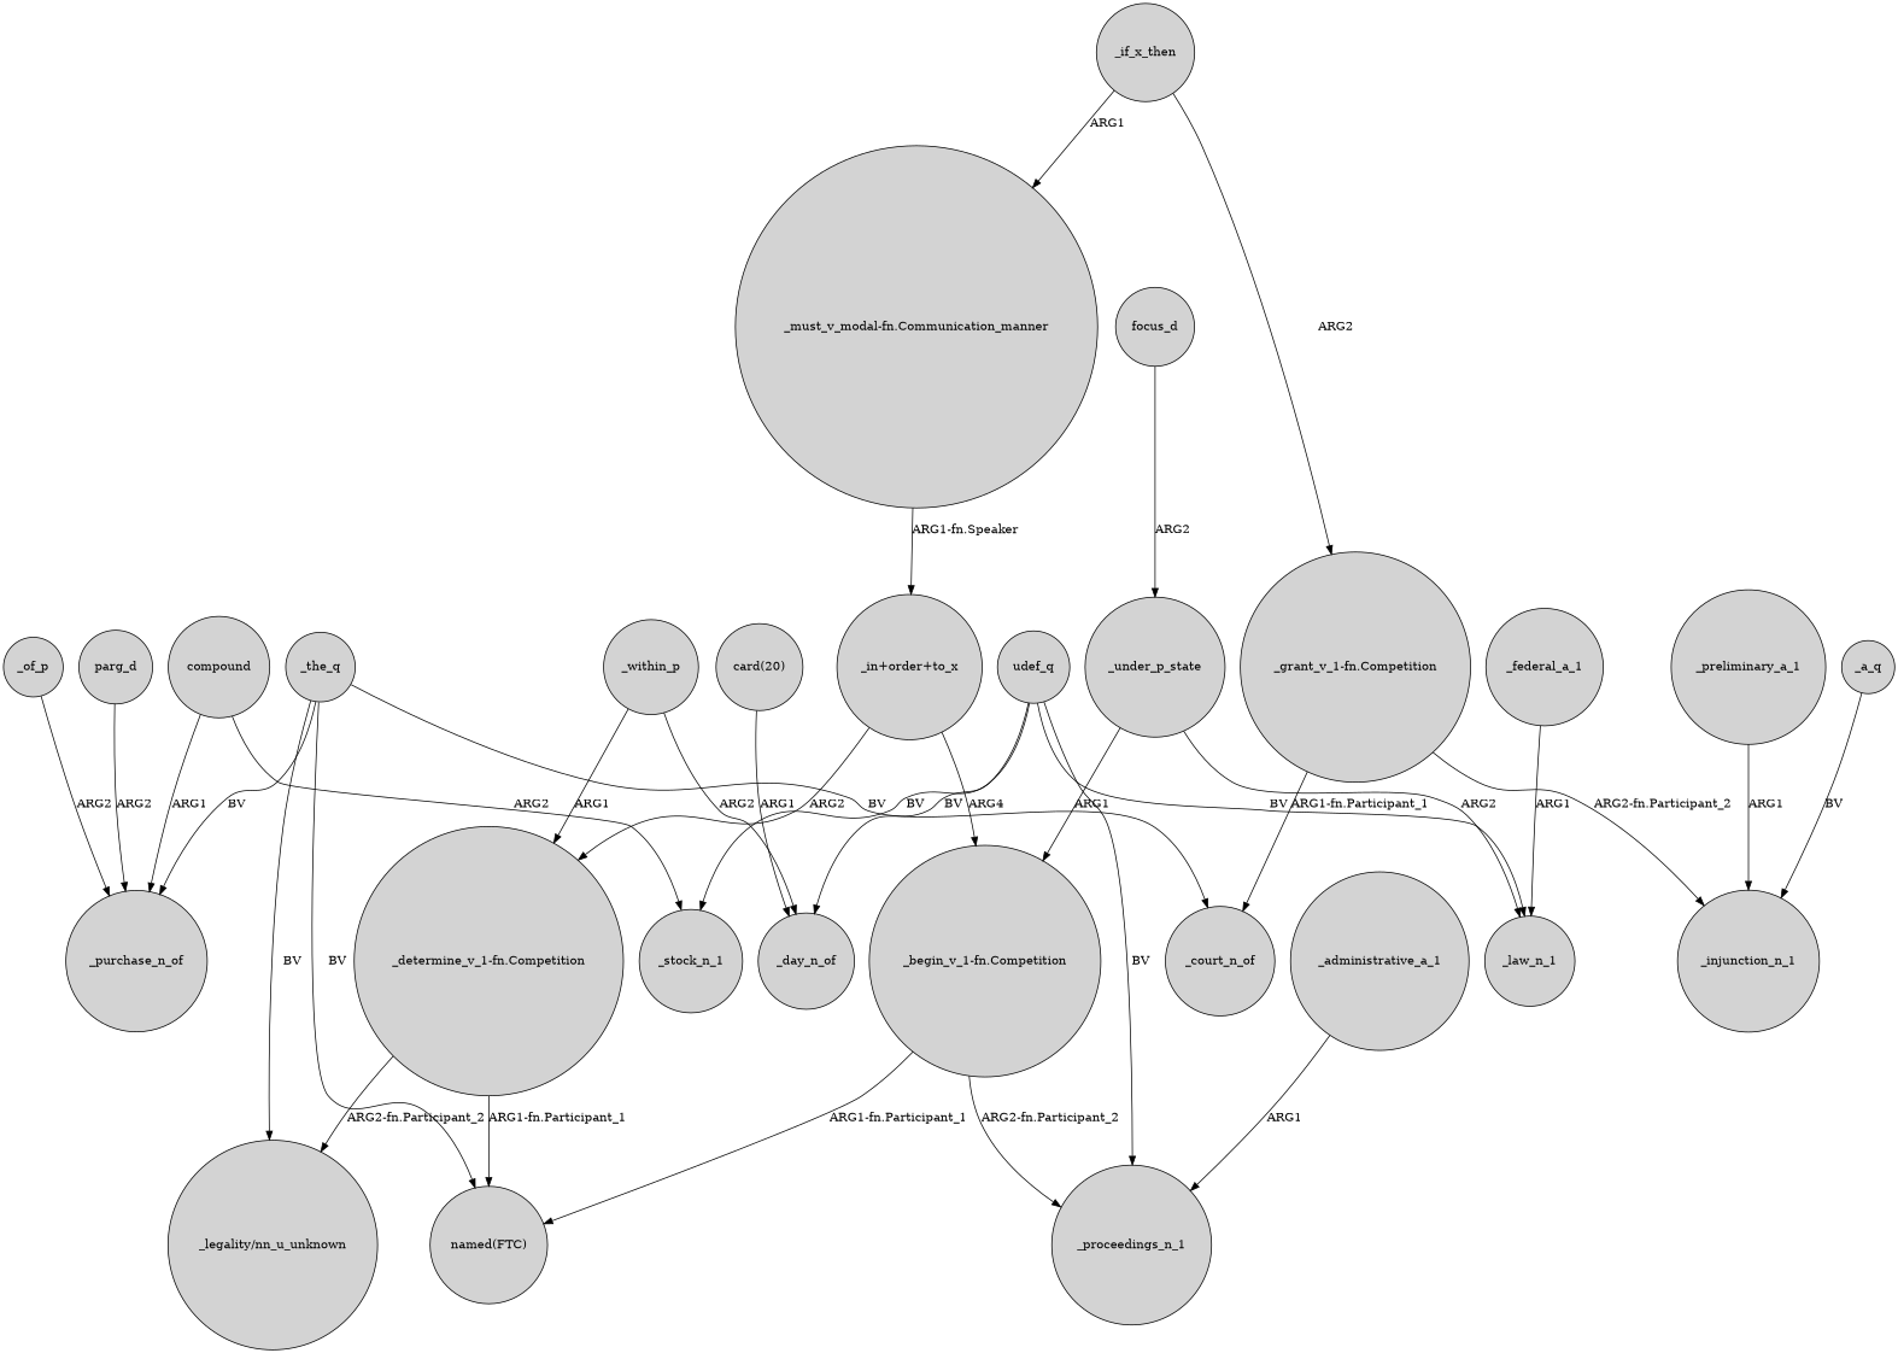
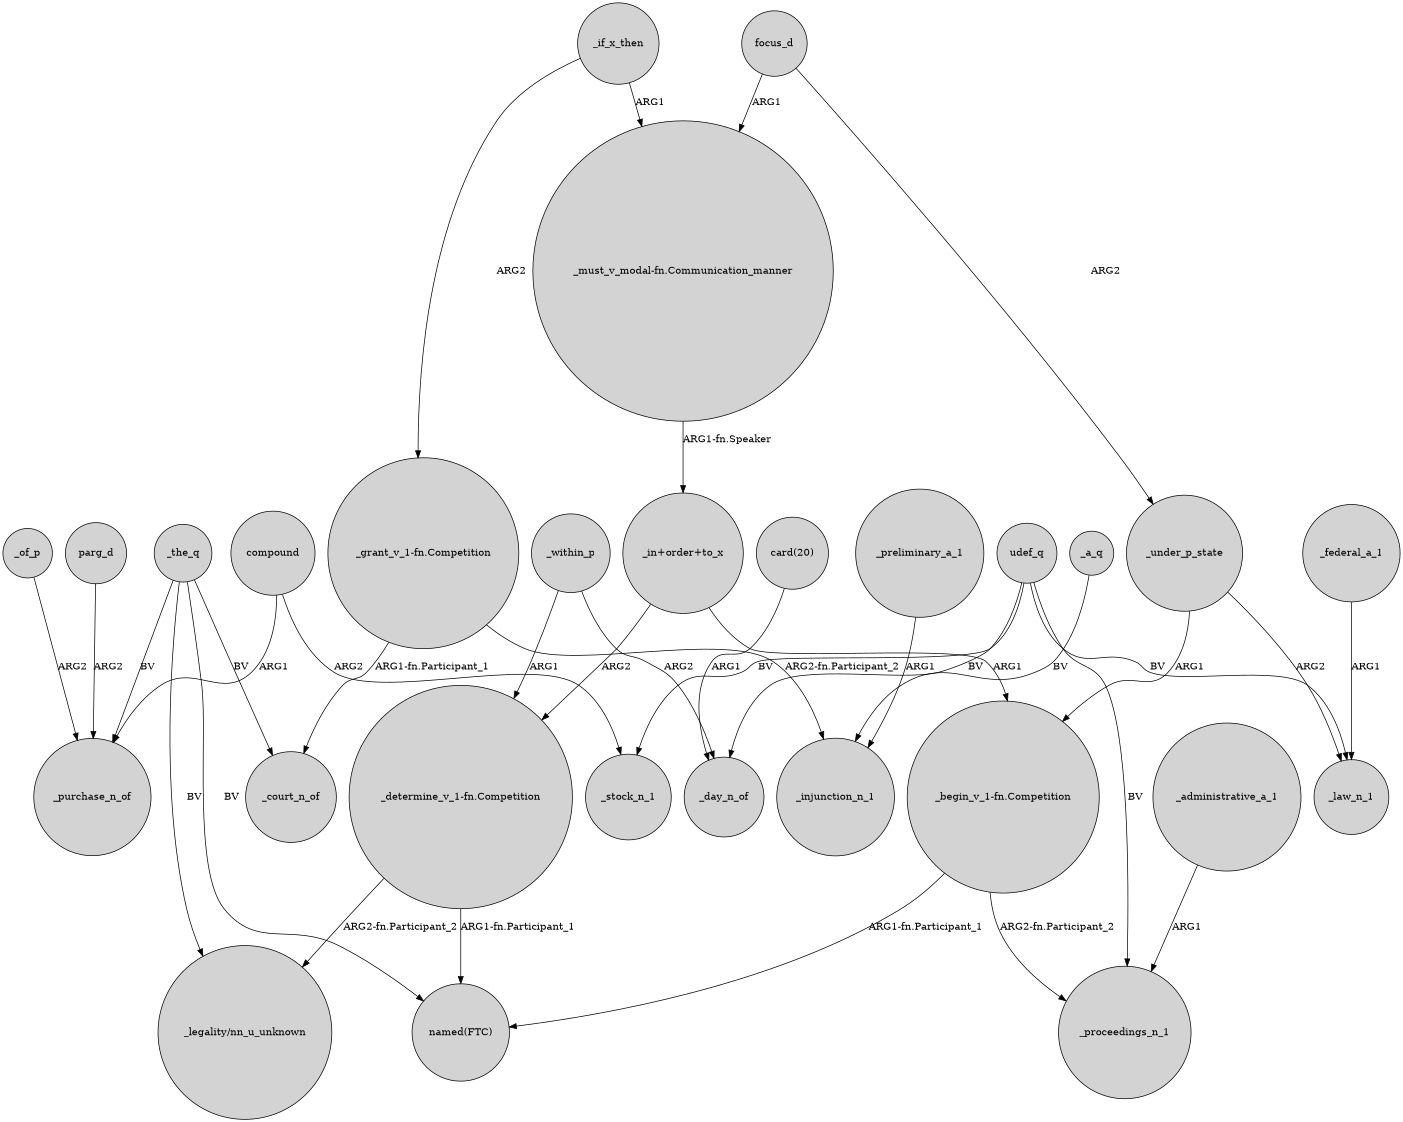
  digraph {
    node [shape=circle style=filled]
    compound
    _purchase_n_of
    _stock_n_1
    "_determine_v_1-fn.Competition"
    "named(FTC)"
    "_legality/nn_u_unknown"
    "_begin_v_1-fn.Competition"
    _proceedings_n_1
    _of_p
    _within_p
    _day_n_of
    _if_x_then
    "_must_v_modal-fn.Communication_manner"
    "_grant_v_1-fn.Competition"
    "_in+order+to_x"
    _court_n_of
    _injunction_n_1
    _the_q
    _administrative_a_1
    _preliminary_a_1
    udef_q
    _law_n_1
    parg_d
    _a_q
    focus_d
    _under_p_state
    "card(20)"
    _federal_a_1
    compound -> _purchase_n_of [label=ARG1]
    compound -> _stock_n_1 [label=ARG2]
    "_determine_v_1-fn.Competition" -> "named(FTC)" [label="ARG1-fn.Participant_1"]
    "_determine_v_1-fn.Competition" -> "_legality/nn_u_unknown" [label="ARG2-fn.Participant_2"]
    "_begin_v_1-fn.Competition" -> "named(FTC)" [label="ARG1-fn.Participant_1"]
    "_begin_v_1-fn.Competition" -> _proceedings_n_1 [label="ARG2-fn.Participant_2"]
    _of_p -> _purchase_n_of [label=ARG2]
    _within_p -> "_determine_v_1-fn.Competition" [label=ARG1]
    _within_p -> _day_n_of [label=ARG2]
    _if_x_then -> "_must_v_modal-fn.Communication_manner" [label=ARG1]
    _if_x_then -> "_grant_v_1-fn.Competition" [label=ARG2]
    "_must_v_modal-fn.Communication_manner" -> "_in+order+to_x" [label="ARG1-fn.Speaker"]
    "_grant_v_1-fn.Competition" -> _court_n_of [label="ARG1-fn.Participant_1"]
    "_grant_v_1-fn.Competition" -> _injunction_n_1 [label="ARG2-fn.Participant_2"]
    "_in+order+to_x" -> "_determine_v_1-fn.Competition" [label=ARG2]
-   "_in+order+to_x" -> "_begin_v_1-fn.Competition" [label=ARG4]
+   "_in+order+to_x" -> "_begin_v_1-fn.Competition" [label=ARG1]
    _the_q -> _purchase_n_of [label=BV]
    _the_q -> "named(FTC)" [label=BV]
    _the_q -> "_legality/nn_u_unknown" [label=BV]
    _the_q -> _court_n_of [label=BV]
    _administrative_a_1 -> _proceedings_n_1 [label=ARG1]
    _preliminary_a_1 -> _injunction_n_1 [label=ARG1]
    udef_q -> _stock_n_1 [label=BV]
    udef_q -> _proceedings_n_1 [label=BV]
    udef_q -> _day_n_of [label=BV]
    udef_q -> _law_n_1 [label=BV]
    parg_d -> _purchase_n_of [label=ARG2]
    _a_q -> _injunction_n_1 [label=BV]
+   focus_d -> "_must_v_modal-fn.Communication_manner" [label=ARG1]
    focus_d -> _under_p_state [label=ARG2]
    _under_p_state -> "_begin_v_1-fn.Competition" [label=ARG1]
    _under_p_state -> _law_n_1 [label=ARG2]
    "card(20)" -> _day_n_of [label=ARG1]
    _federal_a_1 -> _law_n_1 [label=ARG1]
  }
